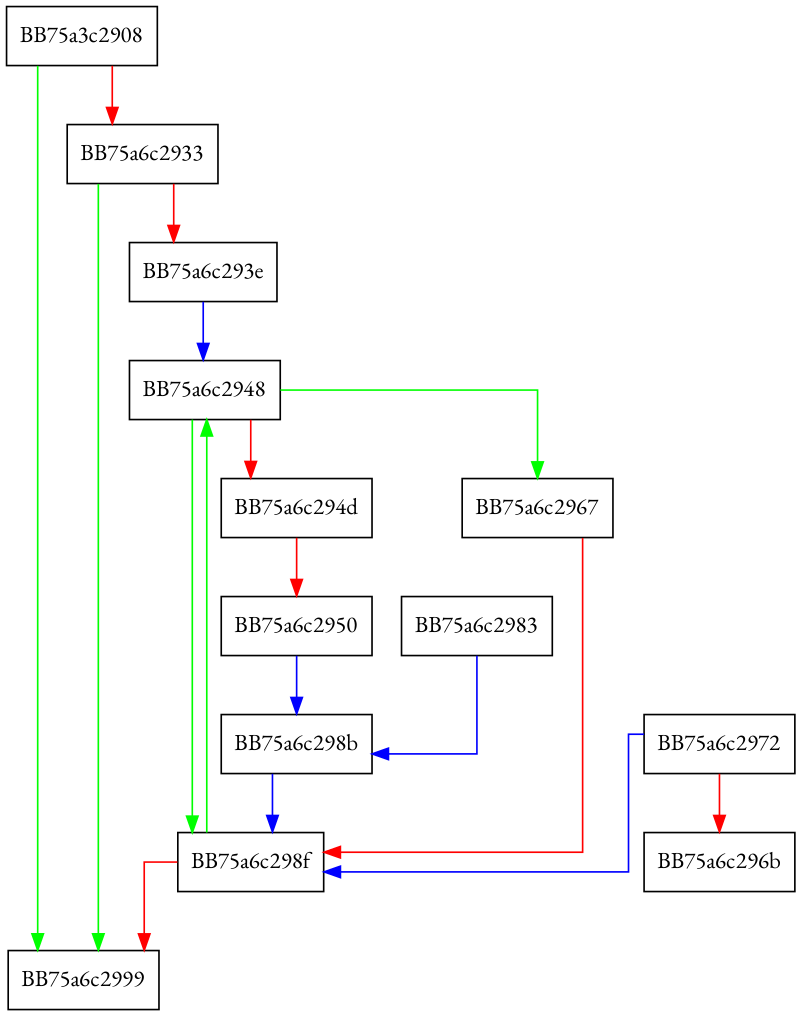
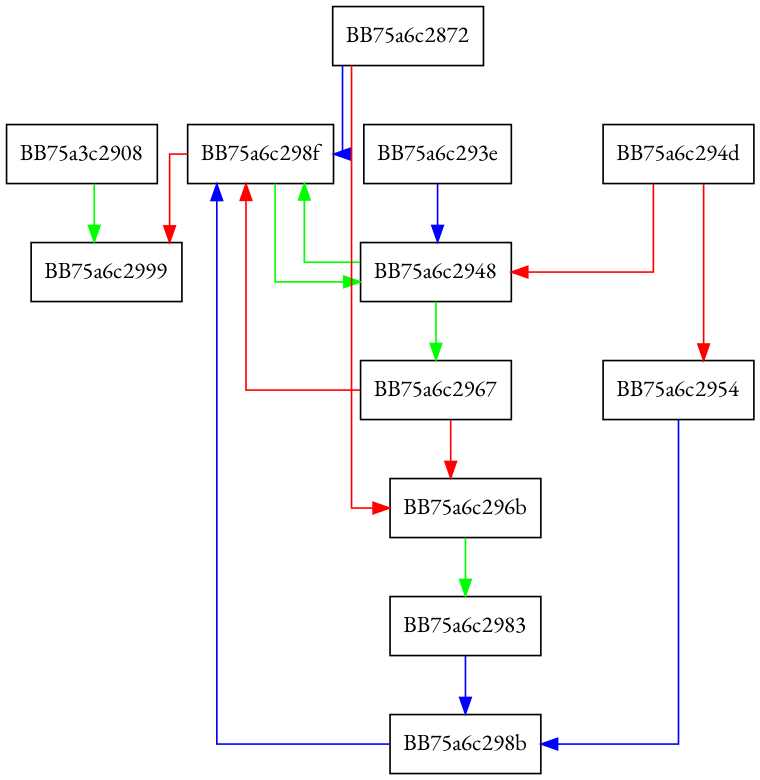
  digraph {
    fontname="EB Garamond"
    splines=ortho
    node [fontname="EB Garamond" shape=box]
    edge [color=red fontname="EB Garamond"]
    n1 [label=BB75a3c2908]
    BB75a6c2999
-   BB75a6c2933
    BB75a6c293e
    BB75a6c2948
    BB75a6c298f
    BB75a6c294d
    BB75a6c2967
-   BB75a6c2954 [label=BB75a6c2950]
+   BB75a6c2954
    BB75a6c296b
    BB75a6c298b
    BB75a6c2983
-   BB75a6c2972
+   BB75a6c2972 [label=BB75a6c2872]
    n1 -> BB75a6c2999 [color=green]
-   n1 -> BB75a6c2933
-   BB75a6c2933 -> BB75a6c2999 [color=green]
-   BB75a6c2933 -> BB75a6c293e
    BB75a6c293e -> BB75a6c2948 [color=blue]
    BB75a6c2948 -> BB75a6c298f [color=green]
-   BB75a6c2948 -> BB75a6c294d
+   BB75a6c294d -> BB75a6c2948
    BB75a6c2948 -> BB75a6c2967 [color=green]
    BB75a6c298f -> BB75a6c2999
    BB75a6c298f -> BB75a6c2948 [color=green]
    BB75a6c294d -> BB75a6c2954
    BB75a6c2967 -> BB75a6c298f
+   BB75a6c2967 -> BB75a6c296b
    BB75a6c2954 -> BB75a6c298b [color=blue]
+   BB75a6c296b -> BB75a6c2983 [color=green]
    BB75a6c298b -> BB75a6c298f [color=blue]
    BB75a6c2983 -> BB75a6c298b [color=blue]
    BB75a6c2972 -> BB75a6c298f [color=blue]
    BB75a6c2972 -> BB75a6c296b
  }
